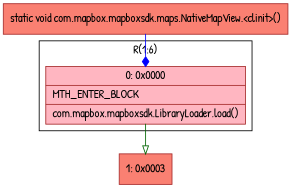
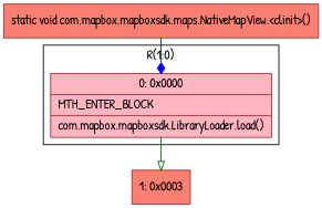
  digraph {
    fontname="Patrick Hand"
    node [color=brown shape=record style=filled fillcolor=salmon fontname="Patrick Hand"]
    edge [fontname="Patrick Hand"]
    n1 [label="{0\:\ 0x0000|MTH_ENTER_BLOCK\l|com.mapbox.mapboxsdk.LibraryLoader.load()\l}" fillcolor=lightpink]
    n2 [label="{1\:\ 0x0003}"]
    n3 [label="{static void com.mapbox.mapboxsdk.maps.NativeMapView.\<clinit\>() }"]
    subgraph cluster_1 {
-     label="R(1:6)"
+     label="R(1:0)"
      n1
    }
    n1 -> n2 [color=darkgreen arrowhead=onormal]
    n3 -> n1 [color=blue arrowhead=diamond]
  }
